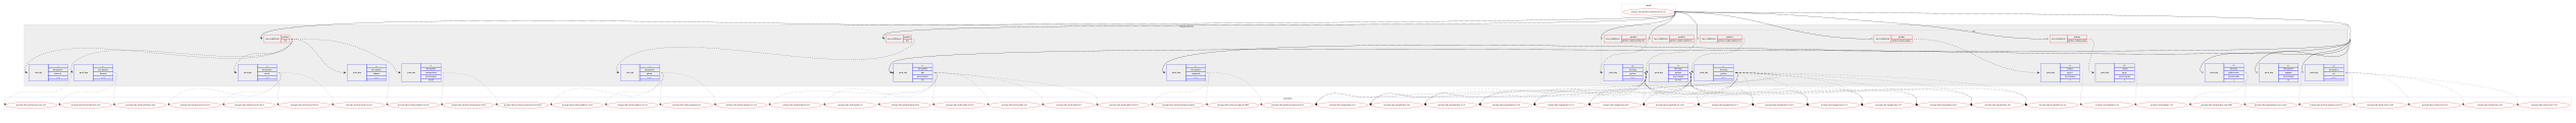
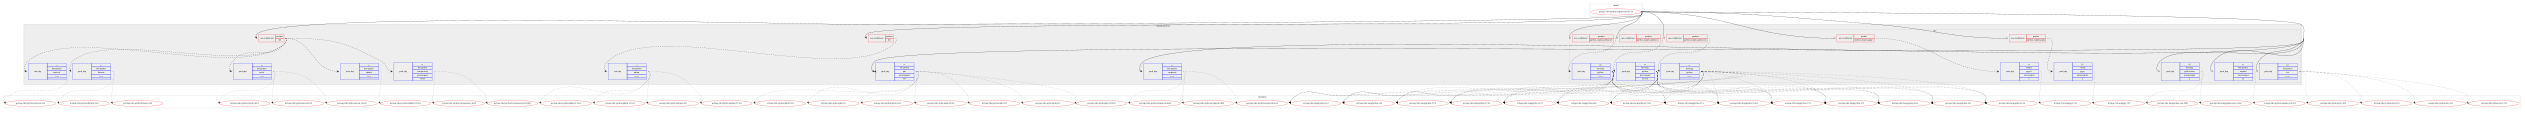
  digraph {
    compound=true
    concentrate=true
    fontname="Noto Serif"
    fontsize=10
    newrank=true
    rankdir=TB
    ranksep=1.5
    node [color=red fontname="Noto Serif" fontsize=10]
    edge [arrowhead=vee fontname="Noto Serif" headport=w style=dotted tailport=e weight=100]
    n1 [label="portage://dev-python/requests-mock-1.5.0" width=4]
    n2 [color=blue label=<<TABLE BORDER="0" CELLBORDER="1" CELLSPACING="0" CELLPADDING="4" WIDTH="220"><TR><TD ROWSPAN="6" CELLPADDING="30">pack_dep</TD></TR><TR><TD WIDTH="110">no</TD></TR><TR><TD>dev-python</TD></TR><TR><TD>sphinx</TD></TR><TR><TD>none</TD></TR><TR><TD></TD></TR></TABLE>> shape=none]
    n3 [label=<<TABLE BORDER="0" CELLBORDER="1" CELLSPACING="0" CELLPADDING="4"><TR><TD ROWSPAN="3" CELLPADDING="10">use_conditional</TD></TR><TR><TD>positive</TD></TR><TR><TD>doc</TD></TR></TABLE>> shape=none]
    n4 [color=blue label=<<TABLE BORDER="0" CELLBORDER="1" CELLSPACING="0" CELLPADDING="4" WIDTH="220"><TR><TD ROWSPAN="6" CELLPADDING="30">pack_dep</TD></TR><TR><TD WIDTH="110">no</TD></TR><TR><TD>dev-python</TD></TR><TR><TD>fixtures</TD></TR><TR><TD>none</TD></TR><TR><TD></TD></TR></TABLE>> shape=none]
    n5 [color=blue label=<<TABLE BORDER="0" CELLBORDER="1" CELLSPACING="0" CELLPADDING="4" WIDTH="220"><TR><TD ROWSPAN="6" CELLPADDING="30">pack_dep</TD></TR><TR><TD WIDTH="110">no</TD></TR><TR><TD>dev-python</TD></TR><TR><TD>mock</TD></TR><TR><TD>none</TD></TR><TR><TD></TD></TR></TABLE>> shape=none]
    n6 [color=blue label=<<TABLE BORDER="0" CELLBORDER="1" CELLSPACING="0" CELLPADDING="4" WIDTH="220"><TR><TD ROWSPAN="6" CELLPADDING="30">pack_dep</TD></TR><TR><TD WIDTH="110">no</TD></TR><TR><TD>dev-python</TD></TR><TR><TD>subunit</TD></TR><TR><TD>none</TD></TR><TR><TD></TD></TR></TABLE>> shape=none]
    n7 [color=blue label=<<TABLE BORDER="0" CELLBORDER="1" CELLSPACING="0" CELLPADDING="4" WIDTH="220"><TR><TD ROWSPAN="6" CELLPADDING="30">pack_dep</TD></TR><TR><TD WIDTH="110">no</TD></TR><TR><TD>dev-python</TD></TR><TR><TD>testrepository</TD></TR><TR><TD>greaterequal</TD></TR><TR><TD>0.0.18</TD></TR></TABLE>> shape=none]
    n8 [color=blue label=<<TABLE BORDER="0" CELLBORDER="1" CELLSPACING="0" CELLPADDING="4" WIDTH="220"><TR><TD ROWSPAN="6" CELLPADDING="30">pack_dep</TD></TR><TR><TD WIDTH="110">no</TD></TR><TR><TD>dev-python</TD></TR><TR><TD>testtools</TD></TR><TR><TD>none</TD></TR><TR><TD></TD></TR></TABLE>> shape=none]
    n9 [label=<<TABLE BORDER="0" CELLBORDER="1" CELLSPACING="0" CELLPADDING="4"><TR><TD ROWSPAN="3" CELLPADDING="10">use_conditional</TD></TR><TR><TD>positive</TD></TR><TR><TD>test</TD></TR></TABLE>> shape=none]
    n10 [color=blue label=<<TABLE BORDER="0" CELLBORDER="1" CELLSPACING="0" CELLPADDING="4" WIDTH="220"><TR><TD ROWSPAN="6" CELLPADDING="30">pack_dep</TD></TR><TR><TD WIDTH="110">no</TD></TR><TR><TD>dev-python</TD></TR><TR><TD>pbr</TD></TR><TR><TD>greaterequal</TD></TR><TR><TD>0.8</TD></TR></TABLE>> shape=none]
    n11 [color=blue label=<<TABLE BORDER="0" CELLBORDER="1" CELLSPACING="0" CELLPADDING="4" WIDTH="220"><TR><TD ROWSPAN="6" CELLPADDING="30">pack_dep</TD></TR><TR><TD WIDTH="110">no</TD></TR><TR><TD>dev-python</TD></TR><TR><TD>setuptools</TD></TR><TR><TD>none</TD></TR><TR><TD></TD></TR></TABLE>> shape=none]
    n12 [color=blue label=<<TABLE BORDER="0" CELLBORDER="1" CELLSPACING="0" CELLPADDING="4" WIDTH="220"><TR><TD ROWSPAN="6" CELLPADDING="30">pack_dep</TD></TR><TR><TD WIDTH="110">no</TD></TR><TR><TD>virtual</TD></TR><TR><TD>pypy</TD></TR><TR><TD>greaterequal</TD></TR><TR><TD>5</TD></TR></TABLE>> shape=none]
    n13 [label=<<TABLE BORDER="0" CELLBORDER="1" CELLSPACING="0" CELLPADDING="4"><TR><TD ROWSPAN="3" CELLPADDING="10">use_conditional</TD></TR><TR><TD>positive</TD></TR><TR><TD>python_targets_pypy</TD></TR></TABLE>> shape=none]
    n14 [color=blue label=<<TABLE BORDER="0" CELLBORDER="1" CELLSPACING="0" CELLPADDING="4" WIDTH="220"><TR><TD ROWSPAN="6" CELLPADDING="30">pack_dep</TD></TR><TR><TD WIDTH="110">no</TD></TR><TR><TD>virtual</TD></TR><TR><TD>pypy3</TD></TR><TR><TD>greaterequal</TD></TR><TR><TD>5</TD></TR></TABLE>> shape=none]
    n15 [label=<<TABLE BORDER="0" CELLBORDER="1" CELLSPACING="0" CELLPADDING="4"><TR><TD ROWSPAN="3" CELLPADDING="10">use_conditional</TD></TR><TR><TD>positive</TD></TR><TR><TD>python_targets_pypy3</TD></TR></TABLE>> shape=none]
    n16 [color=blue label=<<TABLE BORDER="0" CELLBORDER="1" CELLSPACING="0" CELLPADDING="4" WIDTH="220"><TR><TD ROWSPAN="6" CELLPADDING="30">pack_dep</TD></TR><TR><TD WIDTH="110">no</TD></TR><TR><TD>dev-lang</TD></TR><TR><TD>python</TD></TR><TR><TD>greaterequal</TD></TR><TR><TD>2.7.5-r2</TD></TR></TABLE>> shape=none]
    n17 [label=<<TABLE BORDER="0" CELLBORDER="1" CELLSPACING="0" CELLPADDING="4"><TR><TD ROWSPAN="3" CELLPADDING="10">use_conditional</TD></TR><TR><TD>positive</TD></TR><TR><TD>python_targets_python2_7</TD></TR></TABLE>> shape=none]
    n18 [color=blue label=<<TABLE BORDER="0" CELLBORDER="1" CELLSPACING="0" CELLPADDING="4" WIDTH="220"><TR><TD ROWSPAN="6" CELLPADDING="30">pack_dep</TD></TR><TR><TD WIDTH="110">no</TD></TR><TR><TD>dev-lang</TD></TR><TR><TD>python</TD></TR><TR><TD>none</TD></TR><TR><TD></TD></TR></TABLE>> shape=none]
    n19 [label=<<TABLE BORDER="0" CELLBORDER="1" CELLSPACING="0" CELLPADDING="4"><TR><TD ROWSPAN="3" CELLPADDING="10">use_conditional</TD></TR><TR><TD>positive</TD></TR><TR><TD>python_targets_python3_5</TD></TR></TABLE>> shape=none]
    n20 [color=blue label=<<TABLE BORDER="0" CELLBORDER="1" CELLSPACING="0" CELLPADDING="4" WIDTH="220"><TR><TD ROWSPAN="6" CELLPADDING="30">pack_dep</TD></TR><TR><TD WIDTH="110">no</TD></TR><TR><TD>dev-lang</TD></TR><TR><TD>python</TD></TR><TR><TD>none</TD></TR><TR><TD></TD></TR></TABLE>> shape=none]
    n21 [label=<<TABLE BORDER="0" CELLBORDER="1" CELLSPACING="0" CELLPADDING="4"><TR><TD ROWSPAN="3" CELLPADDING="10">use_conditional</TD></TR><TR><TD>positive</TD></TR><TR><TD>python_targets_python3_6</TD></TR></TABLE>> shape=none]
    n22 [color=blue label=<<TABLE BORDER="0" CELLBORDER="1" CELLSPACING="0" CELLPADDING="4" WIDTH="220"><TR><TD ROWSPAN="6" CELLPADDING="30">pack_dep</TD></TR><TR><TD WIDTH="110">no</TD></TR><TR><TD>dev-lang</TD></TR><TR><TD>python-exec</TD></TR><TR><TD>greaterequal</TD></TR><TR><TD>2</TD></TR></TABLE>> shape=none]
    n23 [color=blue label=<<TABLE BORDER="0" CELLBORDER="1" CELLSPACING="0" CELLPADDING="4" WIDTH="220"><TR><TD ROWSPAN="6" CELLPADDING="30">pack_dep</TD></TR><TR><TD WIDTH="110">no</TD></TR><TR><TD>dev-python</TD></TR><TR><TD>requests</TD></TR><TR><TD>greaterequal</TD></TR><TR><TD>1.1</TD></TR></TABLE>> shape=none]
    n24 [color=blue label=<<TABLE BORDER="0" CELLBORDER="1" CELLSPACING="0" CELLPADDING="4" WIDTH="220"><TR><TD ROWSPAN="6" CELLPADDING="30">pack_dep</TD></TR><TR><TD WIDTH="110">no</TD></TR><TR><TD>dev-python</TD></TR><TR><TD>six</TD></TR><TR><TD>none</TD></TR><TR><TD></TD></TR></TABLE>> shape=none]
    n25 [label="portage://dev-python/sphinx-1.2.2-r1" width=4]
    n26 [label="portage://dev-python/sphinx-1.2.3-r1" width=4]
    n27 [label="portage://dev-python/sphinx-1.7.5-r1" width=4]
    n28 [label="portage://dev-python/sphinx-2.0.1" width=4]
    n29 [label="portage://dev-python/fixtures-1.4.0" width=4]
    n30 [label="portage://dev-python/fixtures-3.0.0" width=4]
-   n31 [label="portage://dev-python/mock-1.0.1-r2" width=4]
-   n32 [label="test://dev-python/mock-1.3.0-r2" width=4]
+   n32 [label="portage://dev-python/mock-1.3.0-r2" width=4]
    n33 [label="portage://dev-python/mock-2.0.0" width=4]
    n34 [label="portage://dev-python/mock-3.0.5-r1" width=4]
    n35 [label="portage://dev-python/subunit-1.2.0-r1" width=4]
    n36 [label="portage://dev-python/testrepository-0.0.18-r1" width=4]
    n37 [label="portage://dev-python/testrepository-0.0.20" width=4]
    n38 [label="portage://dev-python/testtools-2.3.0" width=4]
    n39 [label="portage://dev-python/pbr-0.8.2-r1" width=4]
    n40 [label="portage://dev-python/pbr-1.10.0-r1" width=4]
    n41 [label="portage://dev-python/pbr-3.1.1" width=4]
    n42 [label="portage://dev-python/pbr-4.1.1" width=4]
    n43 [label="portage://dev-python/pbr-4.2.0-r1" width=4]
    n44 [label="portage://dev-python/pbr-4.2.0-r2" width=4]
    n45 [label="portage://dev-python/pbr-5.1.1" width=4]
    n46 [label="portage://dev-python/setuptools-40.6.3" width=4]
    n47 [label="portage://dev-python/setuptools-41.5.0" width=4]
    n48 [label="portage://dev-python/setuptools-9999" width=4]
    n49 [label="portage://virtual/pypy-7.2.0" width=4]
    n50 [label="portage://dev-lang/python-2.7.15" width=4]
    n51 [label="portage://dev-lang/python-2.7.16" width=4]
    n52 [label="portage://dev-lang/python-2.7.17" width=4]
    n53 [label="portage://dev-lang/python-3.5.5" width=4]
    n54 [label="portage://dev-lang/python-3.5.7" width=4]
    n55 [label="portage://dev-lang/python-3.5.9" width=4]
    n56 [label="portage://dev-lang/python-3.6.5" width=4]
    n57 [label="portage://dev-lang/python-3.6.8" width=4]
    n58 [label="portage://dev-lang/python-3.7.2" width=4]
    n59 [label="portage://dev-lang/python-3.7.3" width=4]
    n60 [label="portage://dev-lang/python-3.7.4-r1" width=4]
    n61 [label="portage://dev-lang/python-3.7.5" width=4]
    n62 [label="portage://dev-lang/python-3.7.5-r1" width=4]
    n63 [label="portage://dev-lang/python-3.8.0" width=4]
    n64 [label="portage://virtual/pypy3-7.2.0" width=4]
    n65 [label="portage://dev-lang/python-exec-2.4.6-r1" width=4]
    n66 [label="portage://dev-lang/python-exec-9999" width=4]
    n67 [label="portage://dev-python/requests-2.21.0-r1" width=4]
    n68 [label="portage://dev-python/six-1.10.0" width=4]
    n69 [label="portage://dev-python/six-1.11.0" width=4]
    n70 [label="portage://dev-python/six-1.12.0" width=4]
    n71 [label="portage://dev-python/six-1.13.0" width=4]
    subgraph cluster_1 {
      color=gray
      label=<<i>ebuild</i>>
      rank=same
      n1
    }
    subgraph cluster_2 {
      color=gray
      label=<<i>dependencies</i>>
      subgraph cluster_3 {
        color=gray
        fillcolor="#eeeeee"
        label=<<i>compile</i>>
        style=filled
        subgraph sub_4 {
          color=gray
          fillcolor="#eeeeee"
          label=<<i>compile</i>>
          style=filled
          n3
          subgraph sub_5 {
            color=gray
            fillcolor="#eeeeee"
            label=<<i>compile</i>>
            style=filled
            n2
          }
        }
        subgraph sub_6 {
          color=gray
          fillcolor="#eeeeee"
          label=<<i>compile</i>>
          style=filled
          n9
          subgraph sub_7 {
            color=gray
            fillcolor="#eeeeee"
            label=<<i>compile</i>>
            style=filled
            n4
          }
          subgraph sub_8 {
            color=gray
            fillcolor="#eeeeee"
            label=<<i>compile</i>>
            style=filled
            n5
          }
          subgraph sub_9 {
            color=gray
            fillcolor="#eeeeee"
            label=<<i>compile</i>>
            style=filled
            n6
          }
          subgraph sub_10 {
            color=gray
            fillcolor="#eeeeee"
            label=<<i>compile</i>>
            style=filled
            n7
          }
          subgraph sub_11 {
            color=gray
            fillcolor="#eeeeee"
            label=<<i>compile</i>>
            style=filled
            n8
          }
        }
        subgraph sub_12 {
          color=gray
          fillcolor="#eeeeee"
          label=<<i>compile</i>>
          style=filled
          n10
        }
        subgraph sub_13 {
          color=gray
          fillcolor="#eeeeee"
          label=<<i>compile</i>>
          style=filled
          n11
        }
      }
      subgraph cluster_14 {
        color=gray
        fillcolor="#eeeeee"
        label=<<i>compile and run</i>>
        style=filled
      }
      subgraph cluster_15 {
        color=gray
        fillcolor="#eeeeee"
        label=<<i>run</i>>
        style=filled
        subgraph sub_16 {
          color=gray
          fillcolor="#eeeeee"
          label=<<i>run</i>>
          style=filled
          n13
          subgraph sub_17 {
            color=gray
            fillcolor="#eeeeee"
            label=<<i>run</i>>
            style=filled
            n12
          }
        }
        subgraph sub_18 {
          color=gray
          fillcolor="#eeeeee"
          label=<<i>run</i>>
          style=filled
          n15
          subgraph sub_19 {
            color=gray
            fillcolor="#eeeeee"
            label=<<i>run</i>>
            style=filled
            n14
          }
        }
        subgraph sub_20 {
          color=gray
          fillcolor="#eeeeee"
          label=<<i>run</i>>
          style=filled
          n17
          subgraph sub_21 {
            color=gray
            fillcolor="#eeeeee"
            label=<<i>run</i>>
            style=filled
            n16
          }
        }
        subgraph sub_22 {
          color=gray
          fillcolor="#eeeeee"
          label=<<i>run</i>>
          style=filled
          n19
          subgraph sub_23 {
            color=gray
            fillcolor="#eeeeee"
            label=<<i>run</i>>
            style=filled
            n18
          }
        }
        subgraph sub_24 {
          color=gray
          fillcolor="#eeeeee"
          label=<<i>run</i>>
          style=filled
          n21
          subgraph sub_25 {
            color=gray
            fillcolor="#eeeeee"
            label=<<i>run</i>>
            style=filled
            n20
          }
        }
        subgraph sub_26 {
          color=gray
          fillcolor="#eeeeee"
          label=<<i>run</i>>
          style=filled
          n22
        }
        subgraph sub_27 {
          color=gray
          fillcolor="#eeeeee"
          label=<<i>run</i>>
          style=filled
          n23
        }
        subgraph sub_28 {
          color=gray
          fillcolor="#eeeeee"
          label=<<i>run</i>>
          style=filled
          n24
        }
      }
    }
    subgraph cluster_29 {
      color=gray
      label=<<i>candidates</i>>
      rank=same
      subgraph sub_30 {
        color=black
        label=<<i>candidates</i>>
        nodesep=1
        rank=same
        n25
        n26
        n27
        n28
      }
      subgraph sub_31 {
        color=black
        label=<<i>candidates</i>>
        nodesep=1
        rank=same
        n29
        n30
      }
      subgraph sub_32 {
        color=black
        label=<<i>candidates</i>>
        nodesep=1
        rank=same
-       n31
        n32
        n33
        n34
      }
      subgraph sub_33 {
        color=black
        label=<<i>candidates</i>>
        nodesep=1
        rank=same
        n35
      }
      subgraph sub_34 {
        color=black
        label=<<i>candidates</i>>
        nodesep=1
        rank=same
        n36
        n37
      }
      subgraph sub_35 {
        color=black
        label=<<i>candidates</i>>
        nodesep=1
        rank=same
        n38
      }
      subgraph sub_36 {
        color=black
        label=<<i>candidates</i>>
        nodesep=1
        rank=same
        n39
        n40
        n41
        n42
        n43
        n44
        n45
      }
      subgraph sub_37 {
        color=black
        label=<<i>candidates</i>>
        nodesep=1
        rank=same
        n46
        n47
        n48
      }
      subgraph sub_38 {
        color=black
        label=<<i>candidates</i>>
        nodesep=1
        rank=same
        n49
      }
      subgraph sub_39 {
        color=black
        label=<<i>candidates</i>>
        nodesep=1
        rank=same
        n50
        n51
        n52
        n53
        n54
        n55
        n56
        n57
        n58
        n59
        n60
        n61
        n62
        n63
      }
      subgraph sub_40 {
        color=black
        label=<<i>candidates</i>>
        nodesep=1
        rank=same
        n64
      }
      subgraph sub_41 {
        color=black
        label=<<i>candidates</i>>
        nodesep=1
        rank=same
        n50
        n51
        n52
        n53
        n54
        n55
        n56
        n57
        n58
        n59
        n60
        n61
        n62
        n63
      }
      subgraph sub_42 {
        color=black
        label=<<i>candidates</i>>
        nodesep=1
        rank=same
        n50
        n51
        n52
        n53
        n54
        n55
        n56
        n57
        n58
        n59
        n60
        n61
        n62
        n63
      }
      subgraph sub_43 {
        color=black
        label=<<i>candidates</i>>
        nodesep=1
        rank=same
        n65
        n66
      }
      subgraph sub_44 {
        color=black
        label=<<i>candidates</i>>
        nodesep=1
        rank=same
        n67
      }
      subgraph sub_45 {
        color=black
        label=<<i>candidates</i>>
        nodesep=1
        rank=same
        n68
        n69
        n70
        n71
      }
    }
    n1 -> n3 [style=solid weight=20]
    n1 -> n9 [style=solid weight=20]
    n1 -> n10 [style=solid weight=20]
    n1 -> n11 [style=solid weight=20]
    n1 -> n13 [arrowhead=odot style=solid weight=20]
    n1 -> n15 [arrowhead=odot style=solid weight=20]
    n1 -> n17 [arrowhead=odot style=solid weight=20]
    n1 -> n19 [arrowhead=odot style=solid weight=20]
    n1 -> n21 [arrowhead=odot style=solid weight=20]
    n1 -> n22 [arrowhead=odot style=solid weight=20]
    n1 -> n23 [arrowhead=odot style=solid weight=20]
    n1 -> n24 [arrowhead=odot style=solid weight=20]
    n2 -> n25
    n2 -> n26
    n2 -> n27
    n2 -> n28
    n3 -> n2 [style=dashed weight=20]
    n4 -> n29
    n4 -> n30
-   n5 -> n31
    n5 -> n32
    n5 -> n33
    n5 -> n34
    n6 -> n35
    n7 -> n36
    n7 -> n37
    n8 -> n38
    n9 -> n4 [style=dashed weight=20]
    n9 -> n5 [style=dashed weight=20]
    n9 -> n6 [style=dashed weight=20]
    n9 -> n7 [style=dashed weight=20]
    n9 -> n8 [style=dashed weight=20]
    n10 -> n39
    n10 -> n40
    n10 -> n41
    n10 -> n42
    n10 -> n43
    n10 -> n44
    n10 -> n45
    n11 -> n46
    n11 -> n47
    n11 -> n48
    n12 -> n49
    n13 -> n12 [style=dashed weight=20]
    n14 -> n64
    n15 -> n14 [style=dashed weight=20]
    n16 -> n50
    n16 -> n51
    n16 -> n52
    n16 -> n53
    n16 -> n54
    n16 -> n55
    n16 -> n56
    n16 -> n57
    n16 -> n58
    n16 -> n59
    n16 -> n60
    n16 -> n61
    n16 -> n62
    n16 -> n63
    n17 -> n16 [style=dashed weight=20]
    n18 -> n50
    n18 -> n51
    n18 -> n52
    n18 -> n53
    n18 -> n54
    n18 -> n55
    n18 -> n56
    n18 -> n57
    n18 -> n58
    n18 -> n59
    n18 -> n60
    n18 -> n61
    n18 -> n62
    n18 -> n63
    n19 -> n18 [style=dashed weight=20]
    n20 -> n50
    n20 -> n51
    n20 -> n52
    n20 -> n53
    n20 -> n54
    n20 -> n55
    n20 -> n56
    n20 -> n57
    n20 -> n58
    n20 -> n59
    n20 -> n60
    n20 -> n61
    n20 -> n62
    n20 -> n63
    n21 -> n20 [style=dashed weight=20]
    n22 -> n65
    n22 -> n66
    n23 -> n67
    n24 -> n68
    n24 -> n69
    n24 -> n70
    n24 -> n71
  }
